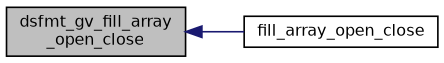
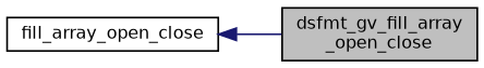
  digraph {
    rankdir=LR
    node [color=black fontname=Helvetica fontsize=10 shape=record style=filled]
    n1 [fillcolor=grey75 fontcolor=black height=0.2 label="dsfmt_gv_fill_array\l_open_close" width=0.4]
    n2 [fillcolor=white height=0.2 label=fill_array_open_close width=0.4]
-   n1 -> n2 [color=midnightblue dir=back fontname=Helvetica fontsize=10 labelfontname=Helvetica labelfontsize=10 style=solid]
+   n2 -> n1 [color=midnightblue dir=back fontname=Helvetica fontsize=10 labelfontname=Helvetica labelfontsize=10 style=solid]
  }
